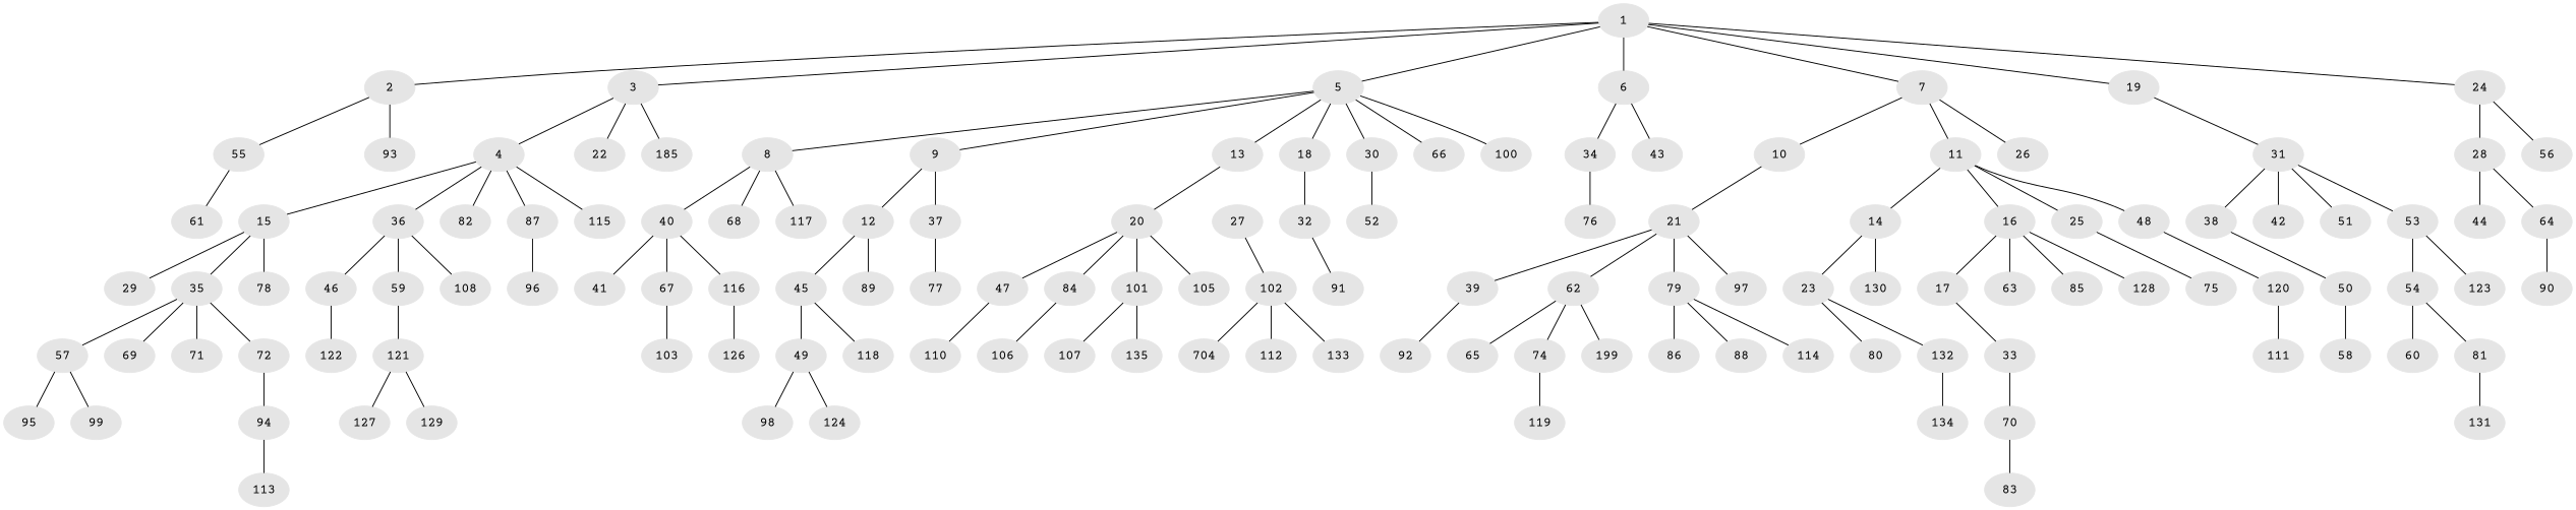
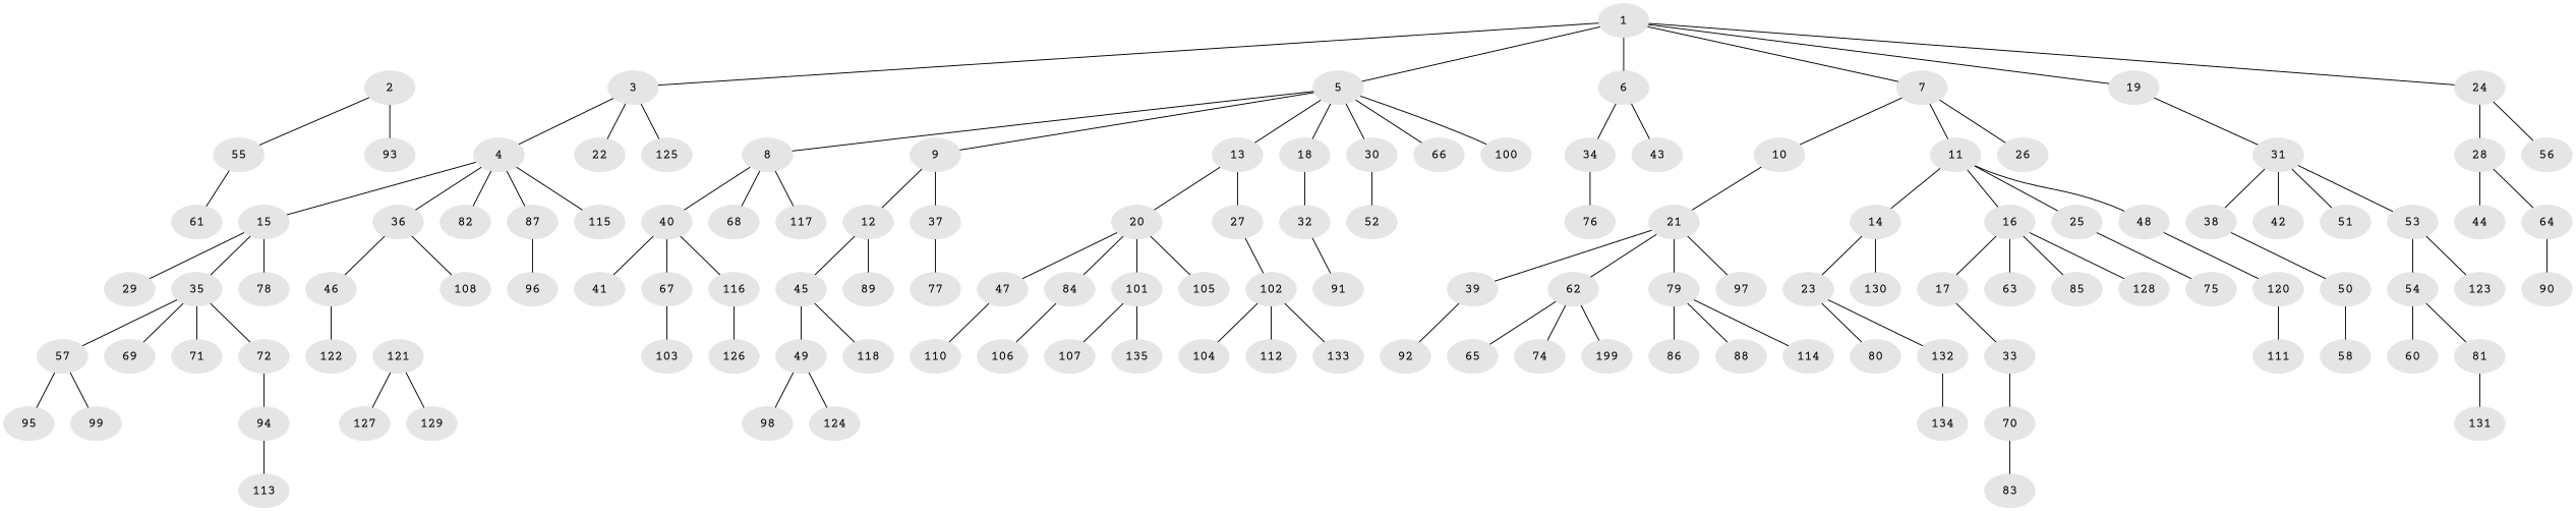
  graph {
    fontname="Courier Prime"
    node [color=gray90 fontname="Courier Prime" style=filled]
    edge [fontname="Courier Prime"]
    1
    2
    3
    5
    6
    7
    19
    24
    55
    93
    4
    22
-   125 [label=185]
+   125
    8
    9
    13
    18
    30
    66
    100
    34
    43
    10
    11
    26
    31
    28
    56
    61
    15
    36
    82
    87
    115
    29
    35
    78
    46
-   59
    108
    96
    40
    68
    117
    12
    37
    20
    27
    32
    52
    76
    21
    14
    16
    25
    48
    41
    67
    116
    45
    89
    77
    39
    62
    79
    97
    23
    130
    17
    63
    85
    128
    75
    120
    49
    118
    47
    84
    101
    105
    102
    80
    132
    57
    69
    71
    72
    33
    70
    91
    38
    42
    51
    53
    110
    106
    107
    135
    92
    65
    74
    n102 [label=199]
    86
    88
    114
    134
    44
    64
-   104 [label=704]
+   104
    112
    133
    90
    50
    54
    123
    83
    95
    99
    94
    122
    121
    58
    103
    126
    98
    124
    111
    60
    81
    131
    127
    129
-   119
    113
-   1 -- 2
    1 -- 3
    1 -- 5
    1 -- 6
    1 -- 7
    1 -- 19
    1 -- 24
    2 -- 55
    2 -- 93
    3 -- 4
    3 -- 22
    3 -- 125
    5 -- 8
    5 -- 9
    5 -- 13
    5 -- 18
    5 -- 30
    5 -- 66
    5 -- 100
    6 -- 34
    6 -- 43
    7 -- 10
    7 -- 11
    7 -- 26
    19 -- 31
    24 -- 28
    24 -- 56
    55 -- 61
    4 -- 15
    4 -- 36
    4 -- 82
    4 -- 87
    4 -- 115
    8 -- 40
    8 -- 68
    8 -- 117
    9 -- 12
    9 -- 37
    13 -- 20
+   13 -- 27
    18 -- 32
    30 -- 52
    34 -- 76
    10 -- 21
    11 -- 14
    11 -- 16
    11 -- 25
    11 -- 48
    31 -- 38
    31 -- 42
    31 -- 51
    31 -- 53
    28 -- 44
    28 -- 64
    15 -- 29
    15 -- 35
    15 -- 78
    36 -- 46
-   36 -- 59
    36 -- 108
    87 -- 96
    35 -- 57
    35 -- 69
    35 -- 71
    35 -- 72
    46 -- 122
-   59 -- 121
    40 -- 41
    40 -- 67
    40 -- 116
    12 -- 45
    12 -- 89
    37 -- 77
    20 -- 47
    20 -- 84
    20 -- 101
    20 -- 105
    27 -- 102
    32 -- 91
    21 -- 39
    21 -- 62
    21 -- 79
    21 -- 97
    14 -- 23
    14 -- 130
    16 -- 17
    16 -- 63
    16 -- 85
    16 -- 128
    25 -- 75
    48 -- 120
    67 -- 103
    116 -- 126
    45 -- 49
    45 -- 118
    39 -- 92
    62 -- 65
    62 -- 74
    62 -- n102
    79 -- 86
    79 -- 88
    79 -- 114
    23 -- 80
    23 -- 132
    17 -- 33
    120 -- 111
    49 -- 98
    49 -- 124
    47 -- 110
    84 -- 106
    101 -- 107
    101 -- 135
    102 -- 104
    102 -- 112
    102 -- 133
    132 -- 134
    57 -- 95
    57 -- 99
    72 -- 94
    33 -- 70
    70 -- 83
    38 -- 50
    53 -- 54
    53 -- 123
-   74 -- 119
    64 -- 90
    50 -- 58
    54 -- 60
    54 -- 81
    94 -- 113
    121 -- 127
    121 -- 129
    81 -- 131
  }
